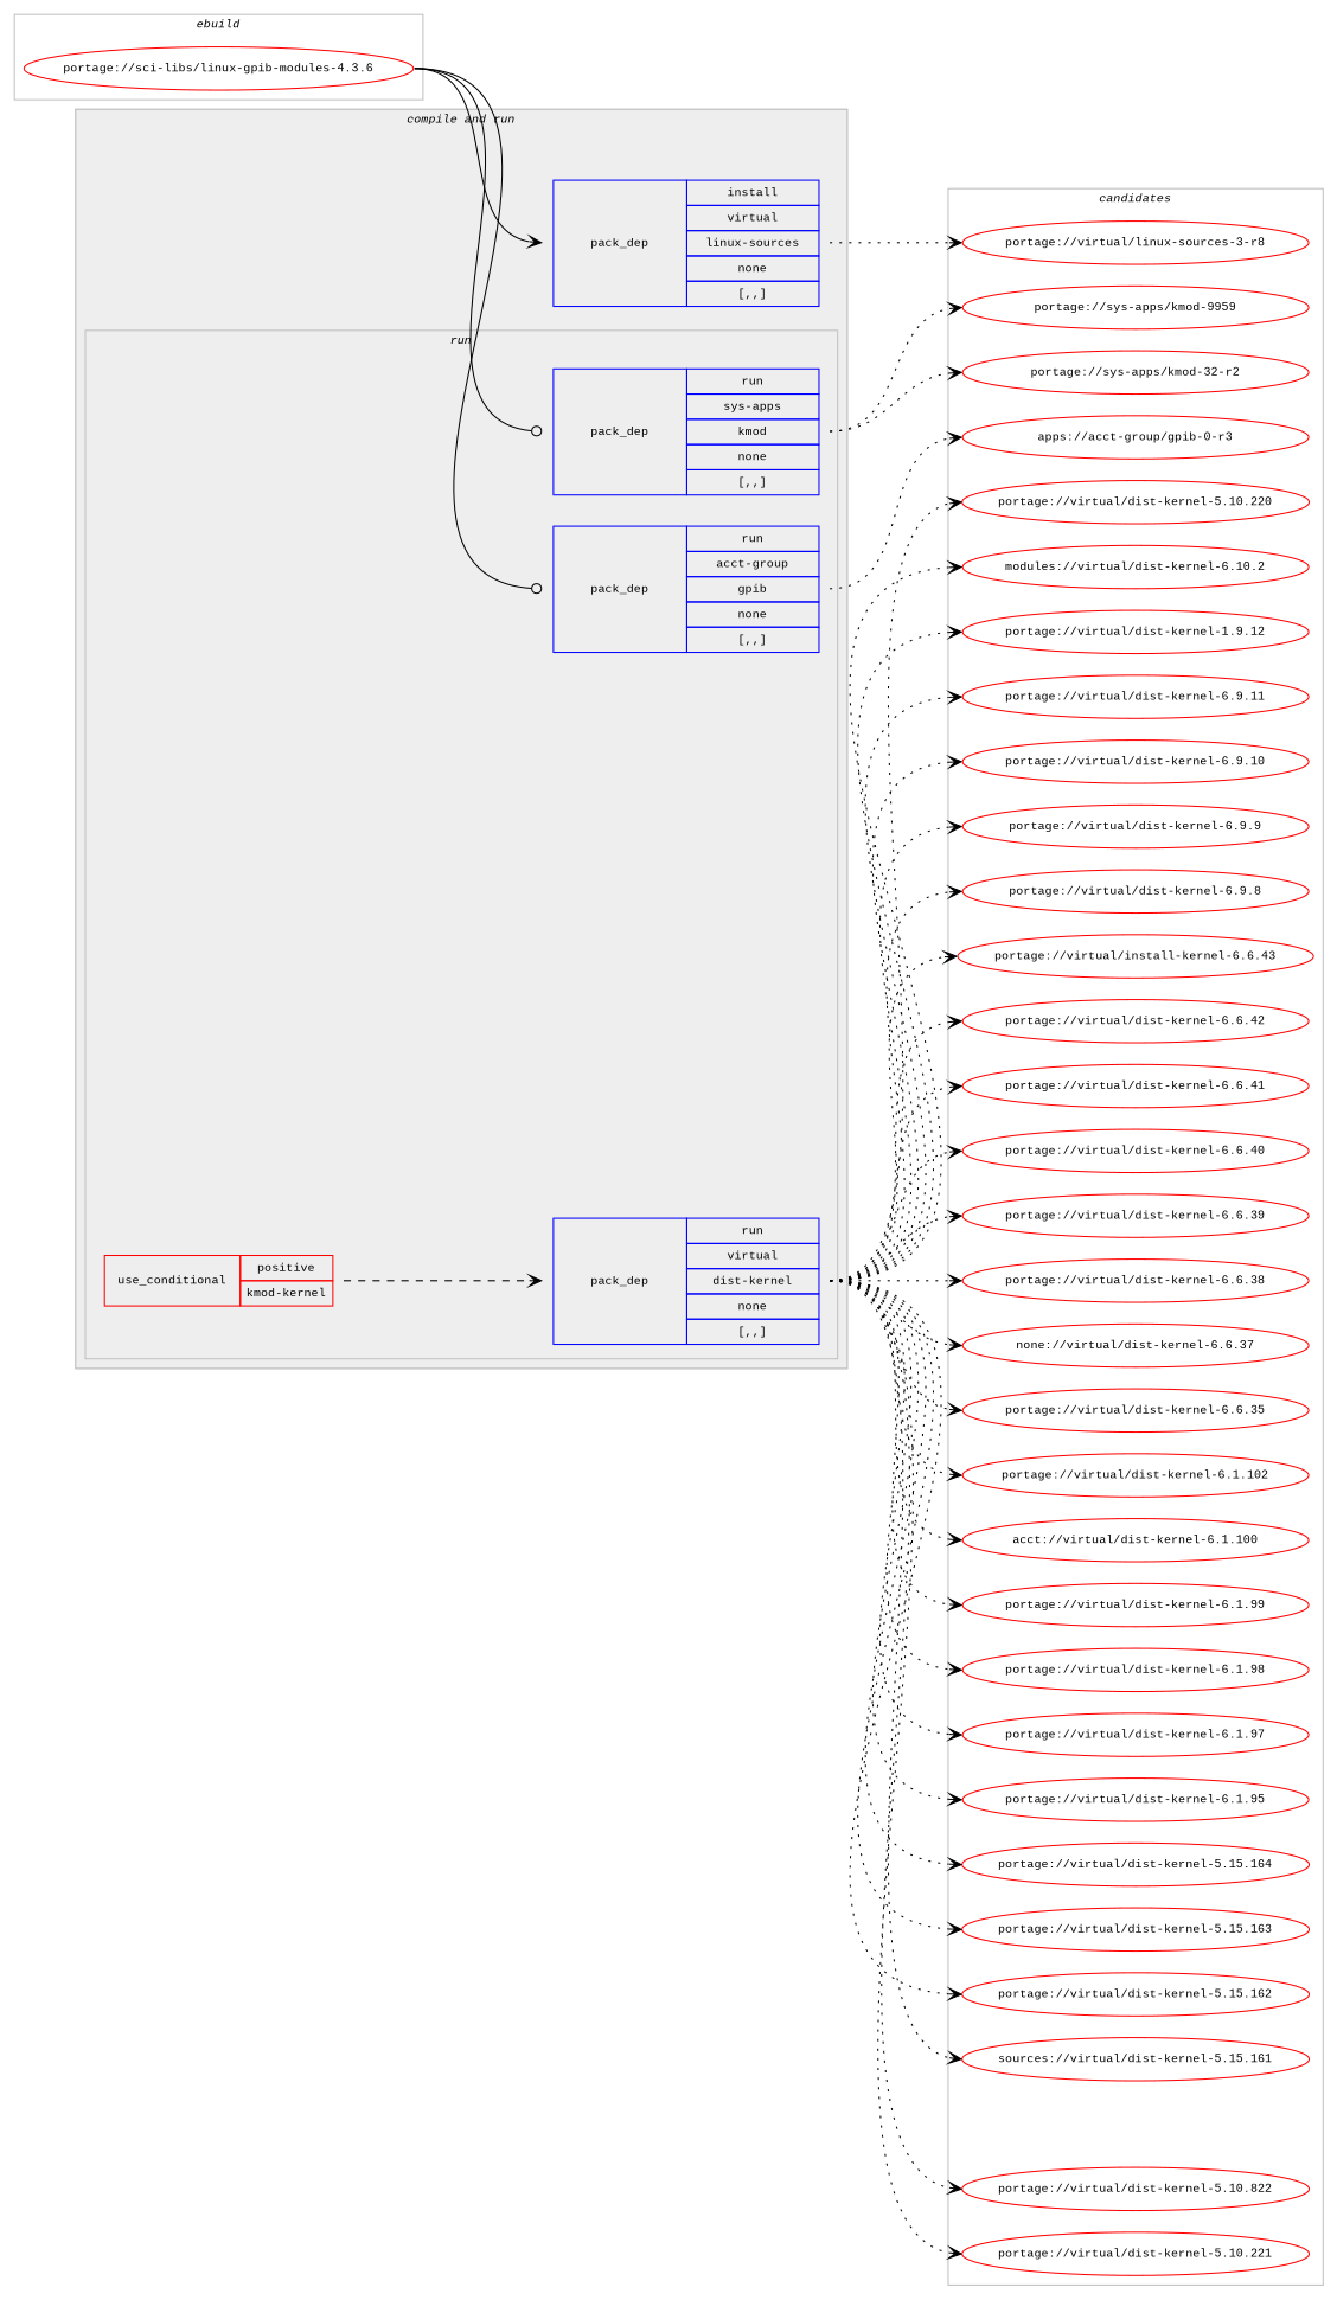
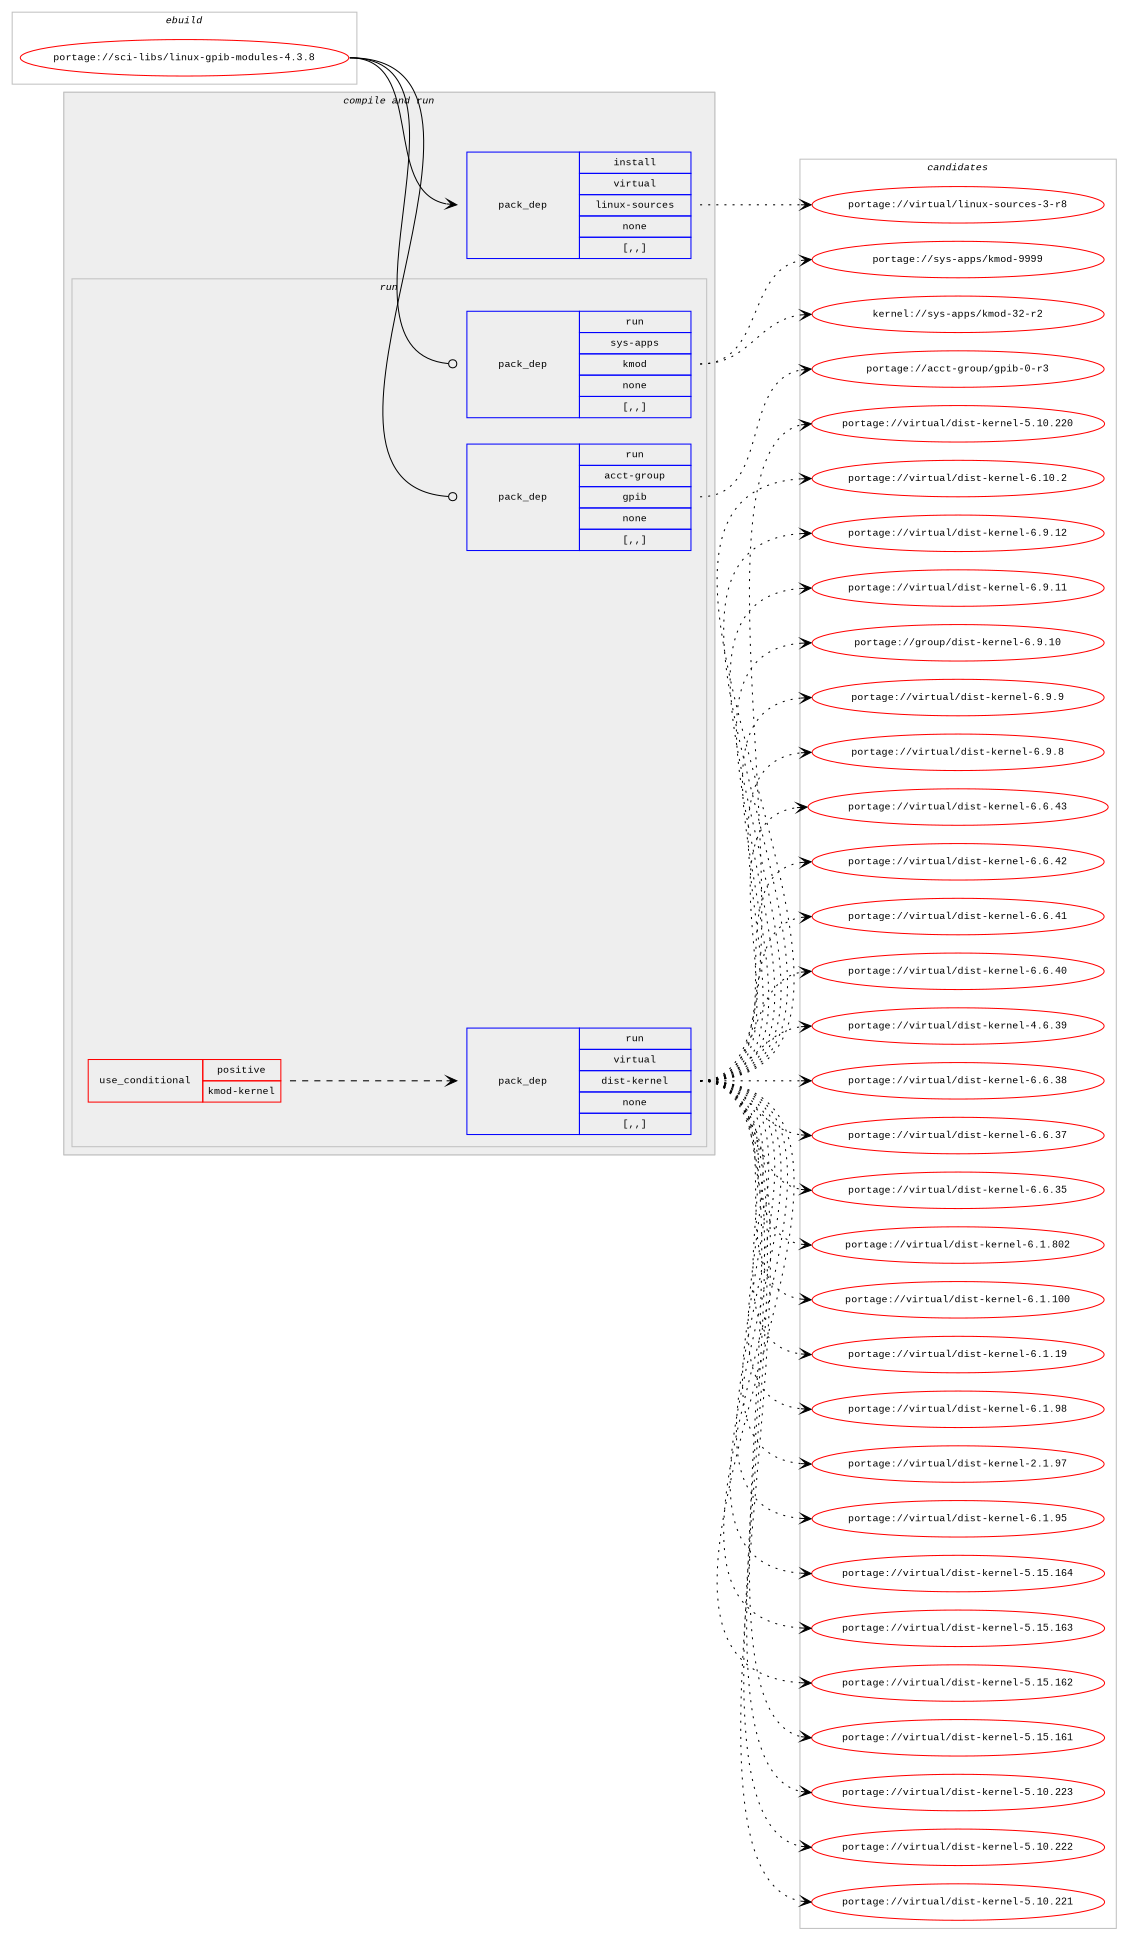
  digraph {
    compound=true
    concentrate=true
    fontname="Liberation Mono"
    fontsize=10
    newrank=true
    rankdir=LR
    ranksep=1.5
    node [color=red fontname="Liberation Mono" fontsize=10]
    edge [arrowhead=vee fontname="Liberation Mono" headport=w style=dotted tailport=e weight=100]
-   n1 [label="portage://sci-libs/linux-gpib-modules-4.3.6" width=4]
+   n1 [label="portage://sci-libs/linux-gpib-modules-4.3.8" width=4]
    n2 [color=blue label=<<TABLE BORDER="0" CELLBORDER="1" CELLSPACING="0" CELLPADDING="4" WIDTH="220"><TR><TD ROWSPAN="6" CELLPADDING="30">pack_dep</TD></TR><TR><TD WIDTH="110">install</TD></TR><TR><TD>virtual</TD></TR><TR><TD>linux-sources</TD></TR><TR><TD>none</TD></TR><TR><TD>[,,]</TD></TR></TABLE>> shape=none]
    n3 [color=blue label=<<TABLE BORDER="0" CELLBORDER="1" CELLSPACING="0" CELLPADDING="4" WIDTH="220"><TR><TD ROWSPAN="6" CELLPADDING="30">pack_dep</TD></TR><TR><TD WIDTH="110">run</TD></TR><TR><TD>virtual</TD></TR><TR><TD>dist-kernel</TD></TR><TR><TD>none</TD></TR><TR><TD>[,,]</TD></TR></TABLE>> shape=none]
    n4 [label=<<TABLE BORDER="0" CELLBORDER="1" CELLSPACING="0" CELLPADDING="4"><TR><TD ROWSPAN="3" CELLPADDING="10">use_conditional</TD></TR><TR><TD>positive</TD></TR><TR><TD>kmod-kernel</TD></TR></TABLE>> shape=none]
    n5 [color=blue label=<<TABLE BORDER="0" CELLBORDER="1" CELLSPACING="0" CELLPADDING="4" WIDTH="220"><TR><TD ROWSPAN="6" CELLPADDING="30">pack_dep</TD></TR><TR><TD WIDTH="110">run</TD></TR><TR><TD>acct-group</TD></TR><TR><TD>gpib</TD></TR><TR><TD>none</TD></TR><TR><TD>[,,]</TD></TR></TABLE>> shape=none]
    n6 [color=blue label=<<TABLE BORDER="0" CELLBORDER="1" CELLSPACING="0" CELLPADDING="4" WIDTH="220"><TR><TD ROWSPAN="6" CELLPADDING="30">pack_dep</TD></TR><TR><TD WIDTH="110">run</TD></TR><TR><TD>sys-apps</TD></TR><TR><TD>kmod</TD></TR><TR><TD>none</TD></TR><TR><TD>[,,]</TD></TR></TABLE>> shape=none]
    n7 [label="portage://virtual/linux-sources-3-r8" width=4]
-   n8 [label="modules://virtual/dist-kernel-6.10.2" width=4]
-   n9 [label="portage://virtual/dist-kernel-1.9.12" width=4]
+   n8 [label="portage://virtual/dist-kernel-6.10.2" width=4]
+   n9 [label="portage://virtual/dist-kernel-6.9.12" width=4]
    n10 [label="portage://virtual/dist-kernel-6.9.11" width=4]
-   n11 [label="portage://virtual/dist-kernel-6.9.10" width=4]
+   n11 [label="portage://group/dist-kernel-6.9.10" width=4]
    n12 [label="portage://virtual/dist-kernel-6.9.9" width=4]
    n13 [label="portage://virtual/dist-kernel-6.9.8" width=4]
-   n14 [label="portage://virtual/install-kernel-6.6.43" width=4]
+   n14 [label="portage://virtual/dist-kernel-6.6.43" width=4]
    n15 [label="portage://virtual/dist-kernel-6.6.42" width=4]
    n16 [label="portage://virtual/dist-kernel-6.6.41" width=4]
    n17 [label="portage://virtual/dist-kernel-6.6.40" width=4]
-   n18 [label="portage://virtual/dist-kernel-6.6.39" width=4]
+   n18 [label="portage://virtual/dist-kernel-4.6.39" width=4]
    n19 [label="portage://virtual/dist-kernel-6.6.38" width=4]
-   n20 [label="none://virtual/dist-kernel-6.6.37" width=4]
+   n20 [label="portage://virtual/dist-kernel-6.6.37" width=4]
    n21 [label="portage://virtual/dist-kernel-6.6.35" width=4]
-   n22 [label="portage://virtual/dist-kernel-6.1.102" width=4]
-   n23 [label="acct://virtual/dist-kernel-6.1.100" width=4]
-   n24 [label="portage://virtual/dist-kernel-6.1.99" width=4]
+   n22 [label="portage://virtual/dist-kernel-6.1.802" width=4]
+   n23 [label="portage://virtual/dist-kernel-6.1.100" width=4]
+   n24 [label="portage://virtual/dist-kernel-6.1.19" width=4]
    n25 [label="portage://virtual/dist-kernel-6.1.98" width=4]
-   n26 [label="portage://virtual/dist-kernel-6.1.97" width=4]
+   n26 [label="portage://virtual/dist-kernel-2.1.97" width=4]
    n27 [label="portage://virtual/dist-kernel-6.1.95" width=4]
    n28 [label="portage://virtual/dist-kernel-5.15.164" width=4]
    n29 [label="portage://virtual/dist-kernel-5.15.163" width=4]
    n30 [label="portage://virtual/dist-kernel-5.15.162" width=4]
-   n31 [label="sources://virtual/dist-kernel-5.15.161" width=4]
-   n33 [label="portage://virtual/dist-kernel-5.10.822" width=4]
+   n31 [label="portage://virtual/dist-kernel-5.15.161" width=4]
+   n32 [label="portage://virtual/dist-kernel-5.10.223" width=4]
+   n33 [label="portage://virtual/dist-kernel-5.10.222" width=4]
    n34 [label="portage://virtual/dist-kernel-5.10.221" width=4]
    n35 [label="portage://virtual/dist-kernel-5.10.220" width=4]
-   n36 [label="apps://acct-group/gpib-0-r3" width=4]
-   n37 [label="portage://sys-apps/kmod-9959" width=4]
-   n38 [label="portage://sys-apps/kmod-32-r2" width=4]
+   n36 [label="portage://acct-group/gpib-0-r3" width=4]
+   n37 [label="portage://sys-apps/kmod-9999" width=4]
+   n38 [label="kernel://sys-apps/kmod-32-r2" width=4]
    subgraph cluster_1 {
      color=gray
      label=<<i>ebuild</i>>
      n1
    }
    subgraph cluster_2 {
      color=gray
      label=<<i>dependencies</i>>
      subgraph cluster_3 {
        color=gray
        fillcolor="#eeeeee"
        label=<<i>compile</i>>
        style=filled
        subgraph sub_4 {
          color=gray
          fillcolor="#eeeeee"
          label=<<i>compile</i>>
          style=filled
          n2
        }
      }
      subgraph cluster_5 {
        color=gray
        fillcolor="#eeeeee"
        label=<<i>compile and run</i>>
        style=filled
      }
      subgraph cluster_6 {
        color=gray
        fillcolor="#eeeeee"
        label=<<i>run</i>>
        style=filled
        subgraph sub_7 {
          color=gray
          fillcolor="#eeeeee"
          label=<<i>run</i>>
          style=filled
          n4
          subgraph sub_8 {
            color=gray
            fillcolor="#eeeeee"
            label=<<i>run</i>>
            style=filled
            n3
          }
        }
        subgraph sub_9 {
          color=gray
          fillcolor="#eeeeee"
          label=<<i>run</i>>
          style=filled
          n5
        }
        subgraph sub_10 {
          color=gray
          fillcolor="#eeeeee"
          label=<<i>run</i>>
          style=filled
          n6
        }
      }
    }
    subgraph cluster_11 {
      color=gray
      label=<<i>candidates</i>>
      rank=same
      subgraph sub_12 {
        color=black
        label=<<i>candidates</i>>
        nodesep=1
        rank=same
        n7
      }
      subgraph sub_13 {
        color=black
        label=<<i>candidates</i>>
        nodesep=1
        rank=same
        n8
        n9
        n10
        n11
        n12
        n13
        n14
        n15
        n16
        n17
        n18
        n19
        n20
        n21
        n22
        n23
        n24
        n25
        n26
        n27
        n28
        n29
        n30
        n31
+       n32
        n33
        n34
        n35
      }
      subgraph sub_14 {
        color=black
        label=<<i>candidates</i>>
        nodesep=1
        rank=same
        n36
      }
      subgraph sub_15 {
        color=black
        label=<<i>candidates</i>>
        nodesep=1
        rank=same
        n37
        n38
      }
    }
    n1 -> n2 [style=solid weight=20]
    n1 -> n5 [arrowhead=odot style=solid weight=20]
    n1 -> n6 [arrowhead=odot style=solid weight=20]
    n2 -> n7
    n3 -> n8
    n3 -> n9
    n3 -> n10
    n3 -> n11
    n3 -> n12
    n3 -> n13
    n3 -> n14
    n3 -> n15
    n3 -> n16
    n3 -> n17
    n3 -> n18
    n3 -> n19
    n3 -> n20
    n3 -> n21
    n3 -> n22
    n3 -> n23
    n3 -> n24
    n3 -> n25
    n3 -> n26
    n3 -> n27
    n3 -> n28
    n3 -> n29
    n3 -> n30
    n3 -> n31
+   n3 -> n32
    n3 -> n33
    n3 -> n34
    n3 -> n35
    n4 -> n3 [style=dashed weight=20]
    n5 -> n36
    n6 -> n37
    n6 -> n38
  }
